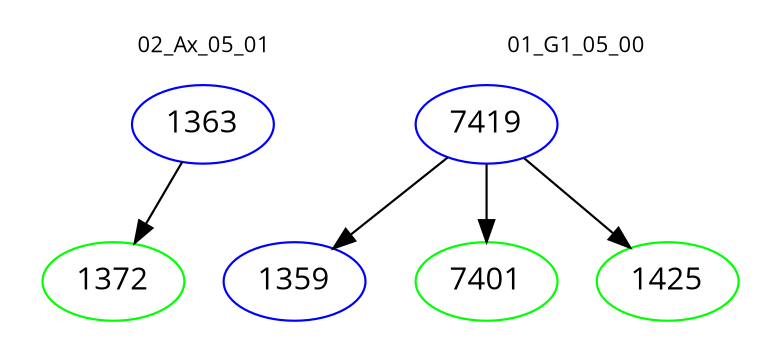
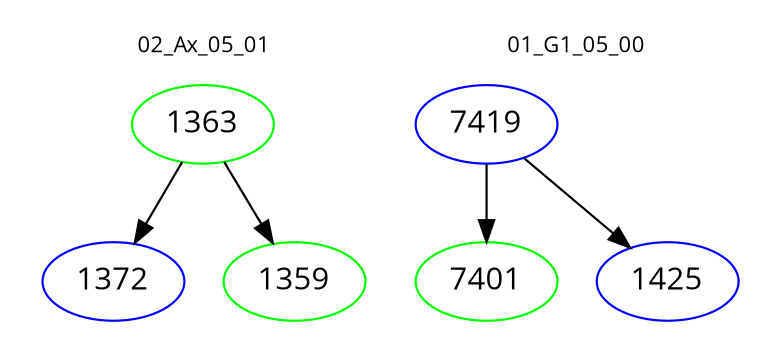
  digraph {
    fontname="Open Sans"
    node [color=blue fontname="Open Sans"]
    edge [color=black fontname="Open Sans"]
-   n1 [label=1363]
-   n2 [label=1359]
-   n3 [color=green label=1372]
+   n1 [color=green label=1363]
+   n2 [color=green label=1359]
+   n3 [label=1372]
    n4 [label=7419]
    n5 [color=green label=7401]
-   n6 [color=green label=1425]
+   n6 [label=1425]
    subgraph cluster_1 {
      color=white
      fontsize=10
      label="02_Ax_05_01"
      n1
      n2
      n3
    }
    subgraph cluster_2 {
      color=white
      fontsize=10
      label="01_G1_05_00"
      n4
      n5
      n6
    }
-   n4 -> n2
+   n1 -> n2
    n1 -> n3
    n4 -> n5
    n4 -> n6
  }
